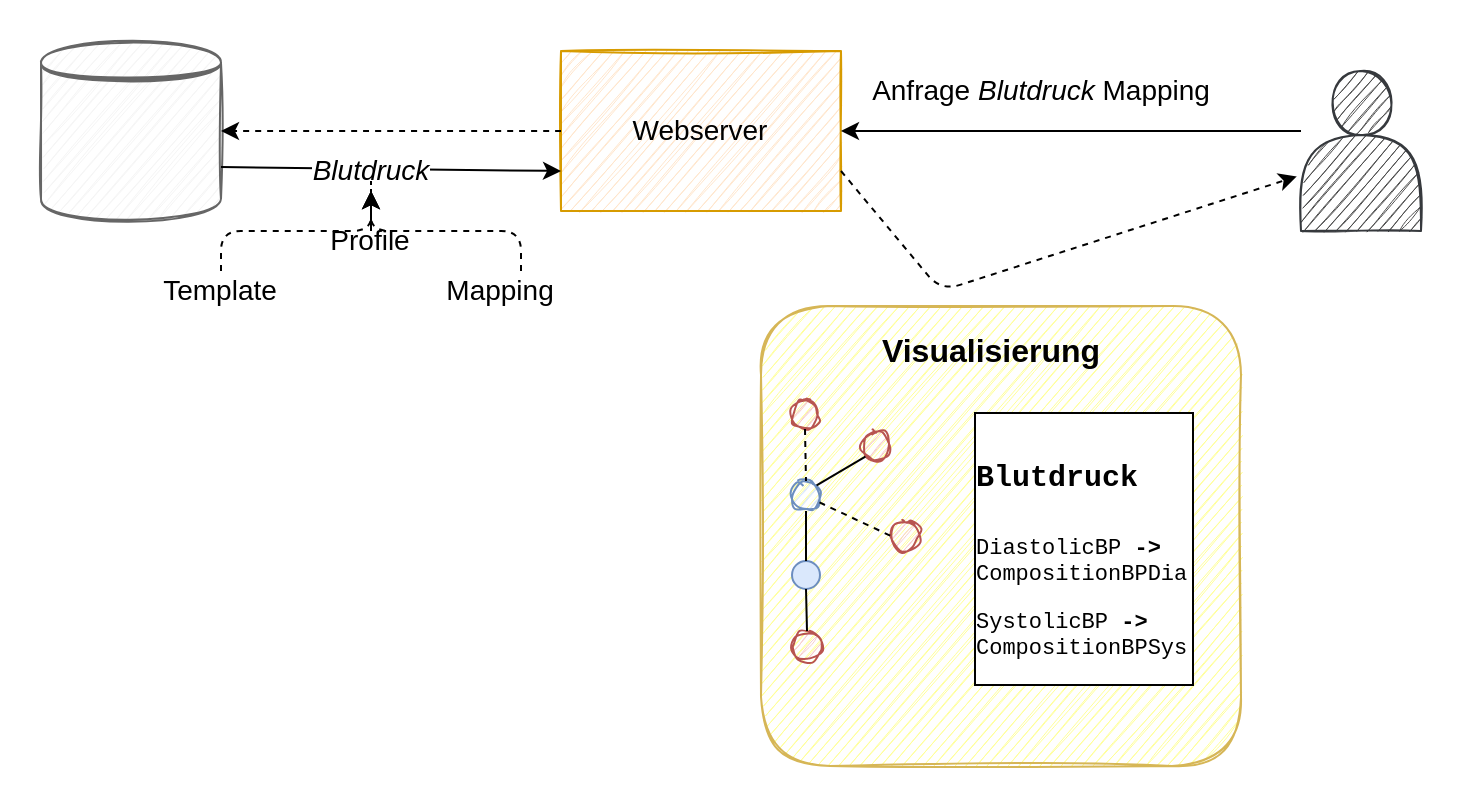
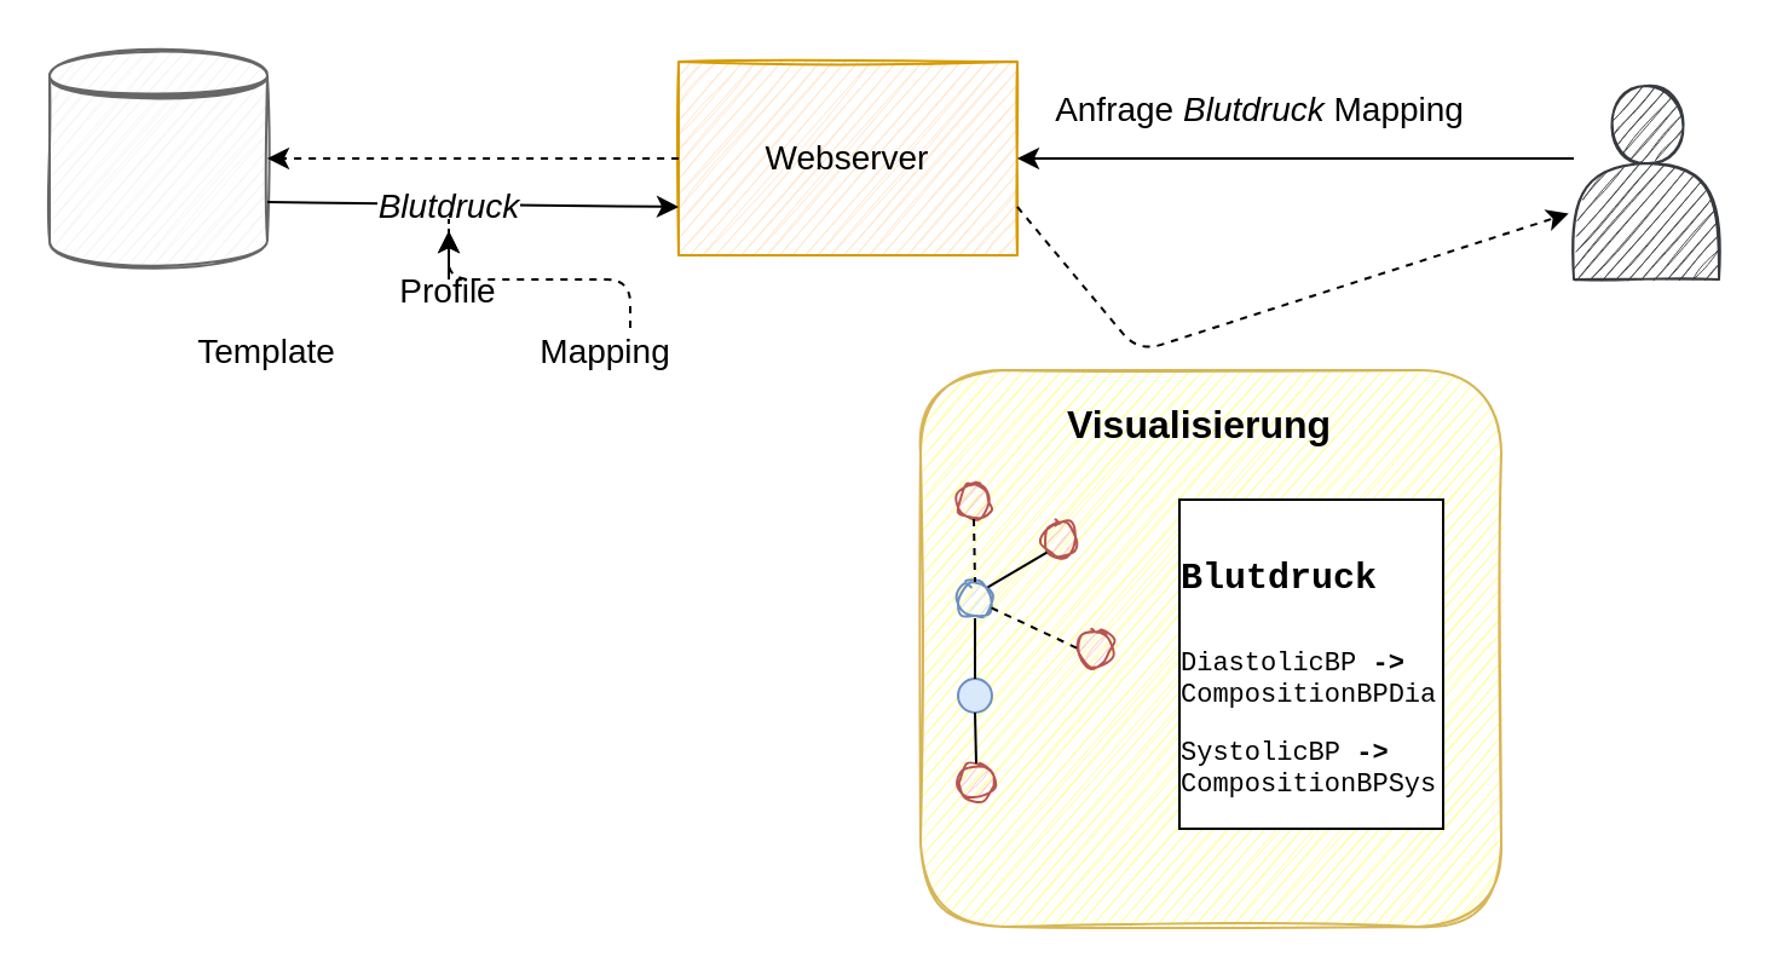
  <mxCell id="0" />
  <mxCell id="1" parent="0" />
  <mxCell id="2" value="" style="edgeStyle=segmentEdgeStyle;endArrow=classic;html=1;dashed=1;fontSize=14;" edge="1" parent="1" source="26" target="8"><mxGeometry width="50" height="50" relative="1" as="geometry"><mxPoint x="120" y="145" as="sourcePoint" /><mxPoint x="194" y="115" as="targetPoint" /><Array as="points"><mxPoint x="260" y="115" /><mxPoint x="185" y="115" /></Array></mxGeometry></mxCell>
  <mxCell id="3" value="" style="shape=datastore;whiteSpace=wrap;html=1;fillColor=#f5f5f5;strokeColor=#666666;fontColor=#333333;sketch=1;" parent="1" vertex="1"><mxGeometry x="20" y="20" width="90" height="90" as="geometry" /></mxCell>
  <mxCell id="4" value="Webserver" style="rounded=0;whiteSpace=wrap;html=1;fillColor=#ffe6cc;strokeColor=#d79b00;sketch=1;shadow=0;glass=0;fontSize=14;" parent="1" vertex="1"><mxGeometry x="280" y="25" width="140" height="80" as="geometry" /></mxCell>
  <mxCell id="5" value="Anfrage &lt;i style=&quot;font-size: 14px;&quot;&gt;Blutdruck&lt;/i&gt; Mapping" style="text;html=1;align=center;verticalAlign=middle;resizable=0;points=[];autosize=1;fontSize=14;" parent="1" vertex="1"><mxGeometry x="430" y="35" width="180" height="20" as="geometry" /></mxCell>
  <mxCell id="6" value="" style="endArrow=classic;html=1;exitX=0;exitY=0.5;exitDx=0;exitDy=0;entryX=1;entryY=0.5;entryDx=0;entryDy=0;dashed=1;startArrow=none;startFill=0;endFill=1;edgeStyle=orthogonalEdgeStyle;curved=1;fontSize=14;" parent="1" source="4" target="3" edge="1"><mxGeometry width="50" height="50" relative="1" as="geometry"><mxPoint x="350" y="55" as="sourcePoint" /><mxPoint x="400" y="5" as="targetPoint" /><Array as="points"><mxPoint x="210" y="65" /><mxPoint x="210" y="65" /></Array></mxGeometry></mxCell>
  <mxCell id="7" value="" style="endArrow=classic;html=1;exitX=1;exitY=0.7;exitDx=0;exitDy=0;entryX=0;entryY=0.75;entryDx=0;entryDy=0;fontSize=14;" parent="1" source="3" target="4" edge="1"><mxGeometry width="50" height="50" relative="1" as="geometry"><mxPoint x="350" y="55" as="sourcePoint" /><mxPoint x="400" y="5" as="targetPoint" /></mxGeometry></mxCell>
  <mxCell id="8" value="&lt;i style=&quot;font-size: 14px;&quot;&gt;&lt;span style=&quot;font-size: 14px;&quot;&gt;Blutdruck&lt;/span&gt;&lt;br style=&quot;font-size: 14px;&quot;&gt;&lt;/i&gt;" style="text;html=1;align=center;verticalAlign=middle;resizable=0;points=[];autosize=1;labelBackgroundColor=#ffffff;fontSize=14;" parent="1" vertex="1"><mxGeometry x="150" y="75" width="70" height="20" as="geometry" /></mxCell>
  <mxCell id="9" value="" style="shape=actor;whiteSpace=wrap;html=1;rounded=0;shadow=0;glass=0;sketch=1;strokeColor=#36393d;fillColor=#4D4D4D;fontSize=14;" parent="1" vertex="1"><mxGeometry x="650" y="35" width="60" height="80" as="geometry" /></mxCell>
  <mxCell id="10" value="" style="rounded=1;whiteSpace=wrap;html=1;strokeColor=#d6b656;fillColor=#FFFF99;sketch=1;" vertex="1" parent="1"><mxGeometry x="380" y="152.5" width="240" height="230" as="geometry" /></mxCell>
  <mxCell id="11" value="" style="ellipse;whiteSpace=wrap;html=1;aspect=fixed;fillColor=#f8cecc;strokeColor=#b85450;sketch=1;" vertex="1" parent="1"><mxGeometry x="395.5" y="315" width="15" height="15" as="geometry" /></mxCell>
  <mxCell id="12" value="" style="ellipse;whiteSpace=wrap;html=1;aspect=fixed;fillColor=#f8cecc;strokeColor=#b85450;sketch=1;" vertex="1" parent="1"><mxGeometry x="394.5" y="199" width="15" height="15" as="geometry" /></mxCell>
  <mxCell id="13" value="" style="ellipse;whiteSpace=wrap;html=1;aspect=fixed;fillColor=#f8cecc;strokeColor=#b85450;sketch=1;" vertex="1" parent="1"><mxGeometry x="445" y="260" width="15" height="15" as="geometry" /></mxCell>
  <mxCell id="14" value="" style="ellipse;whiteSpace=wrap;html=1;aspect=fixed;fillColor=#f8cecc;strokeColor=#b85450;sketch=1;" vertex="1" parent="1"><mxGeometry x="430" y="215" width="15" height="15" as="geometry" /></mxCell>
  <mxCell id="15" value="" style="ellipse;whiteSpace=wrap;html=1;aspect=fixed;fillColor=#dae8fc;strokeColor=#6c8ebf;sketch=1;" vertex="1" parent="1"><mxGeometry x="395" y="240" width="15" height="15" as="geometry" /></mxCell>
  <mxCell id="16" value="" style="ellipse;whiteSpace=wrap;html=1;aspect=fixed;fillColor=#dae8fc;strokeColor=#6c8ebf;" vertex="1" parent="1"><mxGeometry x="395.5" y="280" width="14" height="14" as="geometry" /></mxCell>
  <mxCell id="17" value="" style="endArrow=none;html=1;exitX=0.5;exitY=1;exitDx=0;exitDy=0;entryX=0.5;entryY=0;entryDx=0;entryDy=0;dashed=1;" edge="1" parent="1" source="12" target="15"><mxGeometry width="50" height="50" relative="1" as="geometry"><mxPoint x="455" y="265" as="sourcePoint" /><mxPoint x="505" y="215" as="targetPoint" /></mxGeometry></mxCell>
  <mxCell id="18" value="" style="endArrow=none;html=1;exitX=0.5;exitY=0;exitDx=0;exitDy=0;entryX=0.5;entryY=1;entryDx=0;entryDy=0;" edge="1" parent="1" source="11" target="16"><mxGeometry width="50" height="50" relative="1" as="geometry"><mxPoint x="445" y="295" as="sourcePoint" /><mxPoint x="450.72" y="314.72" as="targetPoint" /><Array as="points" /></mxGeometry></mxCell>
  <mxCell id="19" value="" style="endArrow=none;html=1;entryX=0.5;entryY=1;entryDx=0;entryDy=0;exitX=0.5;exitY=0;exitDx=0;exitDy=0;" edge="1" parent="1" source="16" target="15"><mxGeometry width="50" height="50" relative="1" as="geometry"><mxPoint x="455" y="305" as="sourcePoint" /><mxPoint x="460.72" y="324.72" as="targetPoint" /></mxGeometry></mxCell>
  <mxCell id="20" value="" style="endArrow=none;html=1;entryX=1;entryY=0;entryDx=0;entryDy=0;exitX=0;exitY=1;exitDx=0;exitDy=0;" edge="1" parent="1" target="15" source="14"><mxGeometry width="50" height="50" relative="1" as="geometry"><mxPoint x="455" y="265" as="sourcePoint" /><mxPoint x="505" y="215" as="targetPoint" /></mxGeometry></mxCell>
  <mxCell id="21" value="" style="endArrow=none;html=1;entryX=0;entryY=0.5;entryDx=0;entryDy=0;dashed=1;" edge="1" parent="1" source="15" target="13"><mxGeometry width="50" height="50" relative="1" as="geometry"><mxPoint x="455" y="265" as="sourcePoint" /><mxPoint x="505" y="215" as="targetPoint" /><Array as="points" /></mxGeometry></mxCell>
  <mxCell id="22" value="&lt;b&gt;&lt;font style=&quot;font-size: 16px&quot;&gt;Visualisierung&lt;/font&gt;&lt;/b&gt;" style="text;html=1;align=center;verticalAlign=middle;resizable=0;points=[];autosize=1;" vertex="1" parent="1"><mxGeometry x="435" y="165" width="120" height="20" as="geometry" /></mxCell>
  <mxCell id="23" value="Template" style="text;html=1;strokeColor=none;fillColor=none;align=center;verticalAlign=middle;whiteSpace=wrap;rounded=0;fontSize=14;" vertex="1" parent="1"><mxGeometry x="90" y="135" width="40" height="20" as="geometry" /></mxCell>
  <mxCell id="24" value="" style="edgeStyle=orthogonalEdgeStyle;rounded=0;orthogonalLoop=1;jettySize=auto;html=1;dashed=1;fontSize=14;" edge="1" parent="1" source="25" target="8"><mxGeometry relative="1" as="geometry" /></mxCell>
  <mxCell id="25" value="Profile" style="text;html=1;strokeColor=none;fillColor=none;align=center;verticalAlign=middle;whiteSpace=wrap;rounded=0;fontSize=14;" vertex="1" parent="1"><mxGeometry x="165" y="110" width="40" height="20" as="geometry" /></mxCell>
  <mxCell id="26" value="Mapping" style="text;html=1;strokeColor=none;fillColor=none;align=center;verticalAlign=middle;whiteSpace=wrap;rounded=0;fontSize=14;" vertex="1" parent="1"><mxGeometry x="230" y="135" width="40" height="20" as="geometry" /></mxCell>
- <mxCell id="27" value="" style="edgeStyle=segmentEdgeStyle;endArrow=classic;html=1;dashed=1;exitX=0.5;exitY=0;exitDx=0;exitDy=0;fontSize=14;" edge="1" parent="1" source="23" target="8"><mxGeometry width="50" height="50" relative="1" as="geometry"><mxPoint x="340" y="105" as="sourcePoint" /><mxPoint x="190" y="105" as="targetPoint" /><Array as="points"><mxPoint x="110" y="115" /><mxPoint x="185" y="115" /></Array></mxGeometry></mxCell>
  <mxCell id="28" value="&lt;h1&gt;&lt;font style=&quot;font-size: 15px&quot;&gt;Blutdruck&lt;/font&gt;&lt;/h1&gt;&lt;p style=&quot;font-size: 11px&quot;&gt;&lt;font style=&quot;font-size: 11px&quot;&gt;DiastolicBP &lt;b&gt;-&amp;gt;&lt;/b&gt; CompositionBPDia&lt;/font&gt;&lt;/p&gt;&lt;p style=&quot;font-size: 11px&quot;&gt;&lt;font style=&quot;font-size: 11px&quot;&gt;SystolicBP &lt;b&gt;-&amp;gt;&lt;/b&gt; CompositionBPSys&lt;/font&gt;&lt;/p&gt;" style="text;html=1;strokeColor=none;fillColor=none;spacing=5;spacingTop=-20;overflow=hidden;rounded=0;labelBackgroundColor=#ffffff;sketch=0;shadow=0;whiteSpace=wrap;labelBorderColor=#000000;aspect=fixed;horizontal=1;verticalAlign=middle;fontFamily=Courier New;" vertex="1" parent="1"><mxGeometry x="482" y="214" width="118" height="140.06" as="geometry" /></mxCell>
  <mxCell id="29" value="" style="endArrow=classic;html=1;dashed=1;fontFamily=Courier New;fontSize=14;exitX=1;exitY=0.75;exitDx=0;exitDy=0;entryX=-0.035;entryY=0.659;entryDx=0;entryDy=0;entryPerimeter=0;" edge="1" parent="1" source="4" target="9"><mxGeometry width="50" height="50" relative="1" as="geometry"><mxPoint x="480" y="195" as="sourcePoint" /><mxPoint x="530" y="145" as="targetPoint" /><Array as="points"><mxPoint x="470" y="145" /></Array></mxGeometry></mxCell>
  <mxCell id="30" value="" style="endArrow=classic;html=1;fontFamily=Courier New;fontSize=14;entryX=1;entryY=0.5;entryDx=0;entryDy=0;" edge="1" parent="1" target="4"><mxGeometry width="50" height="50" relative="1" as="geometry"><mxPoint x="650" y="65" as="sourcePoint" /><mxPoint x="530" y="145" as="targetPoint" /></mxGeometry></mxCell>
